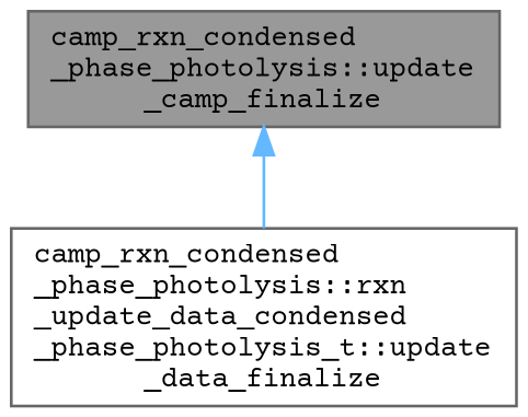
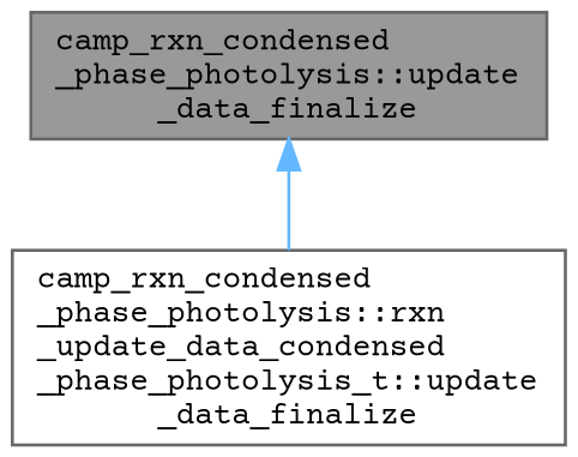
  digraph {
    rankdir=TB
    fontname="Courier Prime"
    node [fontname="Courier Prime" fontsize=10 shape=box style=filled]
-   n1 [color=gray40 fillcolor=grey60 fontcolor=black height=0.2 label="camp_rxn_condensed\l_phase_photolysis::update\l_camp_finalize" width=0.4]
+   n1 [color=gray40 fillcolor=grey60 fontcolor=black height=0.2 label="camp_rxn_condensed\l_phase_photolysis::update\l_data_finalize" width=0.4]
    n2 [color=grey40 fillcolor=white height=0.2 label="camp_rxn_condensed\l_phase_photolysis::rxn\l_update_data_condensed\l_phase_photolysis_t::update\l_data_finalize" width=0.4]
    n1 -> n2 [color=steelblue1 dir=back fontname="Courier Prime" fontsize=10 labelfontname=Helvetica labelfontsize=10 style=solid]
  }
